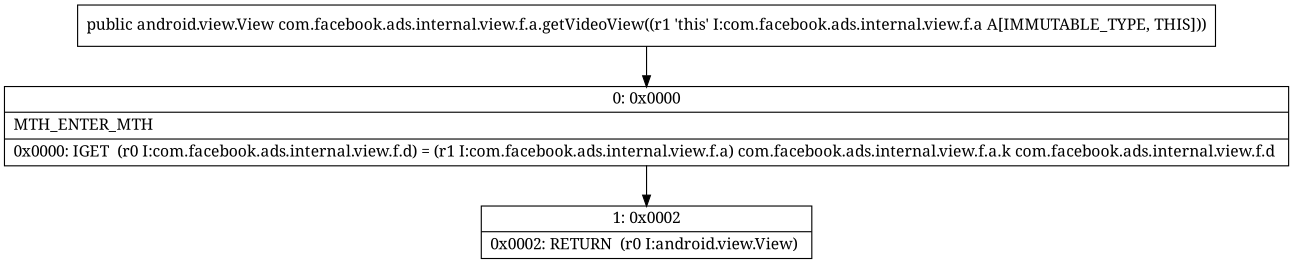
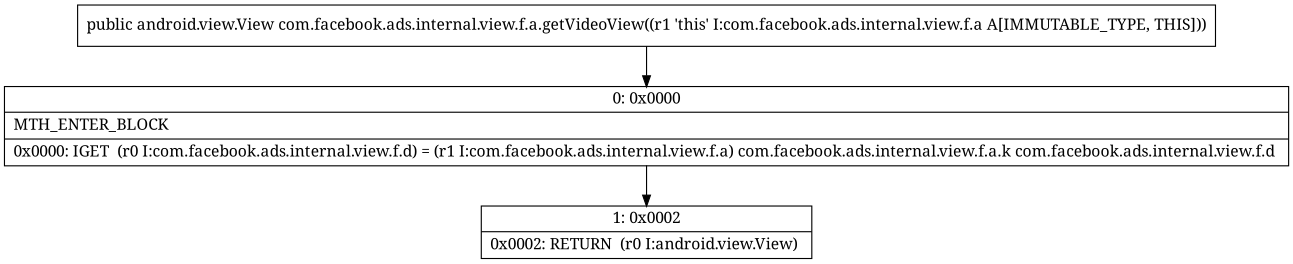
  digraph {
    fontname="Noto Serif"
    node [shape=record fontname="Noto Serif"]
    edge [fontname="Noto Serif"]
-   n1 [label="{0\:\ 0x0000|MTH_ENTER_MTH\l|0x0000: IGET  (r0 I:com.facebook.ads.internal.view.f.d) = (r1 I:com.facebook.ads.internal.view.f.a) com.facebook.ads.internal.view.f.a.k com.facebook.ads.internal.view.f.d \l}"]
+   n1 [label="{0\:\ 0x0000|MTH_ENTER_BLOCK\l|0x0000: IGET  (r0 I:com.facebook.ads.internal.view.f.d) = (r1 I:com.facebook.ads.internal.view.f.a) com.facebook.ads.internal.view.f.a.k com.facebook.ads.internal.view.f.d \l}"]
    n2 [label="{1\:\ 0x0002|0x0002: RETURN  (r0 I:android.view.View) \l}"]
    n3 [label="{public android.view.View com.facebook.ads.internal.view.f.a.getVideoView((r1 'this' I:com.facebook.ads.internal.view.f.a A[IMMUTABLE_TYPE, THIS])) }"]
    n1 -> n2
    n3 -> n1
  }
